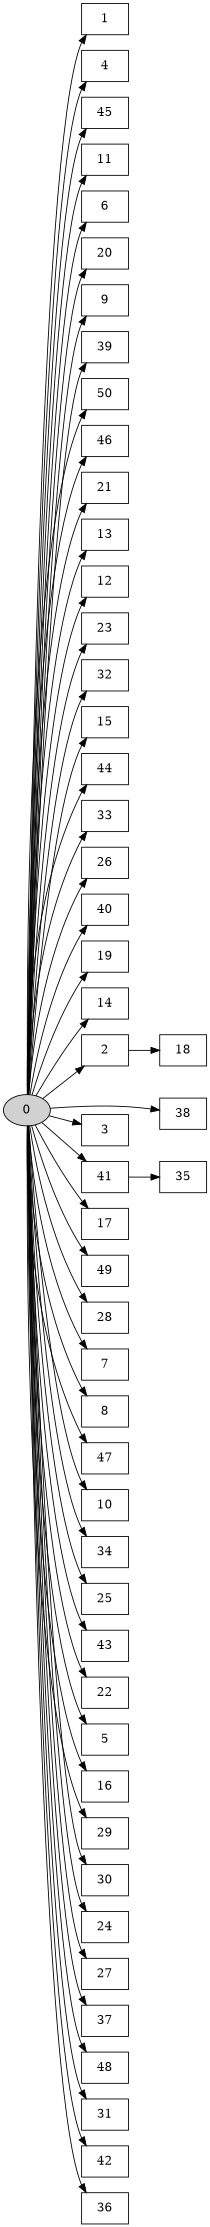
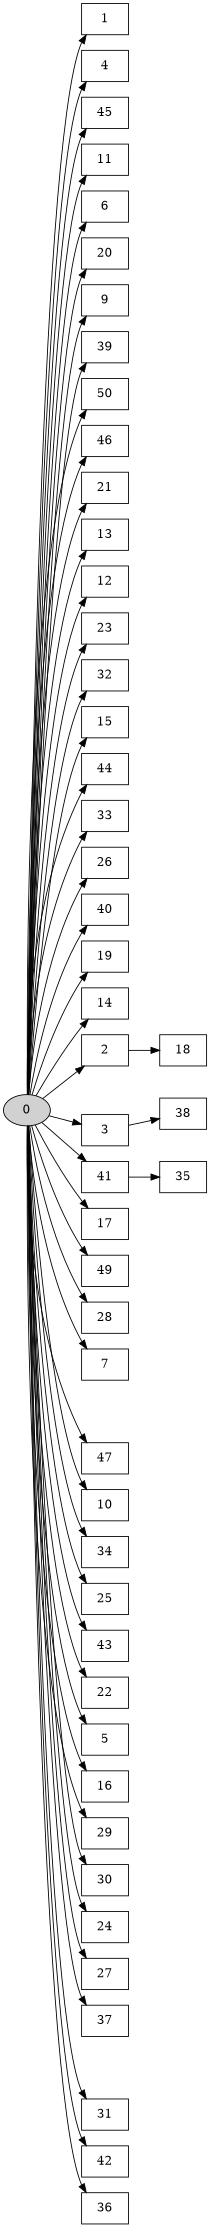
  digraph {
    rankdir=LR
    node [fillcolor=white style=filled shape=box]
    0 [fillcolor=grey82 shape=""]
    n2 [label="1\n"]
    n3 [label="4\n"]
    n4 [label="45\n"]
    n5 [label="11\n"]
    n6 [label="6\n"]
    n7 [label="20\n"]
    n8 [label="9\n"]
    n9 [label="39\n"]
    n10 [label="50\n"]
    n11 [label="46\n"]
    n12 [label="21\n"]
    n13 [label="13\n"]
    n14 [label="12\n"]
    n15 [label="23\n"]
    n16 [label="32\n"]
    n17 [label="15\n"]
    n18 [label="44\n"]
    n19 [label="33\n"]
    n20 [label="26\n"]
    n21 [label="40\n"]
    n22 [label="19\n"]
    n23 [label="14\n"]
    n24 [label="2\n"]
    n25 [label="38\n"]
    n26 [label="41\n"]
    n27 [label="3\n"]
    n28 [label="17\n"]
    n29 [label="49\n"]
    n30 [label="28\n"]
    n31 [label="7\n"]
-   n32 [label="8\n"]
    n33 [label="47\n"]
    n34 [label="10\n"]
    n35 [label="34\n"]
    n36 [label="25\n"]
    n37 [label="43\n"]
    n38 [label="22\n"]
    n39 [label="5\n"]
    n40 [label="16\n"]
    n41 [label="29\n"]
    n42 [label="30\n"]
    n43 [label="24\n"]
    n44 [label="27\n"]
    n45 [label="37\n"]
-   n46 [label="48\n"]
    n47 [label="31\n"]
    n48 [label="42\n"]
    n49 [label="36\n"]
    n50 [label="35\n"]
    n51 [label="18\n"]
    0 -> n2
    0 -> n3
    0 -> n4
    0 -> n5
    0 -> n6
    0 -> n7
    0 -> n8
    0 -> n9
    0 -> n10
    0 -> n11
    0 -> n12
    0 -> n13
    0 -> n14
    0 -> n15
    0 -> n16
    0 -> n17
    0 -> n18
    0 -> n19
    0 -> n20
    0 -> n21
    0 -> n22
    0 -> n23
    0 -> n24
-   0 -> n25
+   n27 -> n25
    0 -> n26
    0 -> n27
    0 -> n28
    0 -> n29
    0 -> n30
    0 -> n31
-   0 -> n32
    0 -> n33
    0 -> n34
    0 -> n35
    0 -> n36
    0 -> n37
    0 -> n38
    0 -> n39
    0 -> n40
    0 -> n41
    0 -> n42
    0 -> n43
    0 -> n44
    0 -> n45
-   0 -> n46
    0 -> n47
    0 -> n48
    0 -> n49
    n24 -> n51
    n26 -> n50
  }
